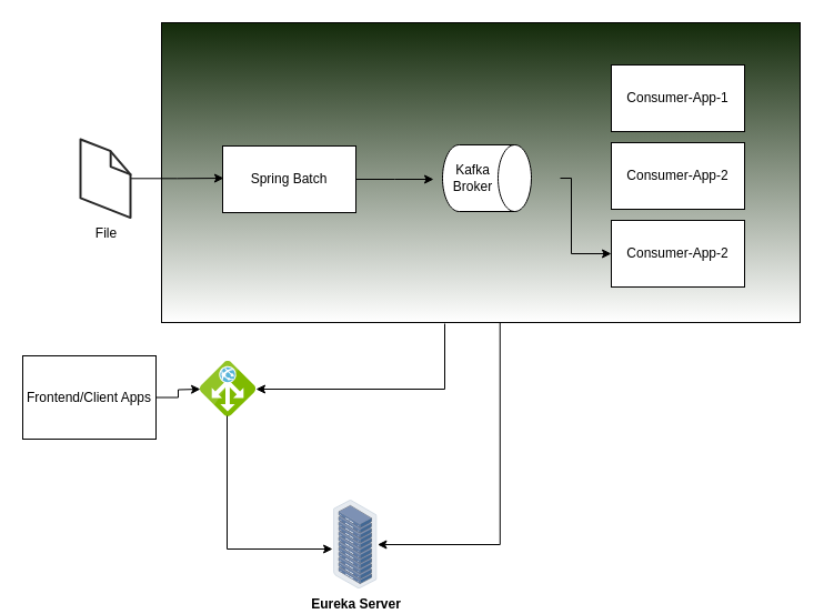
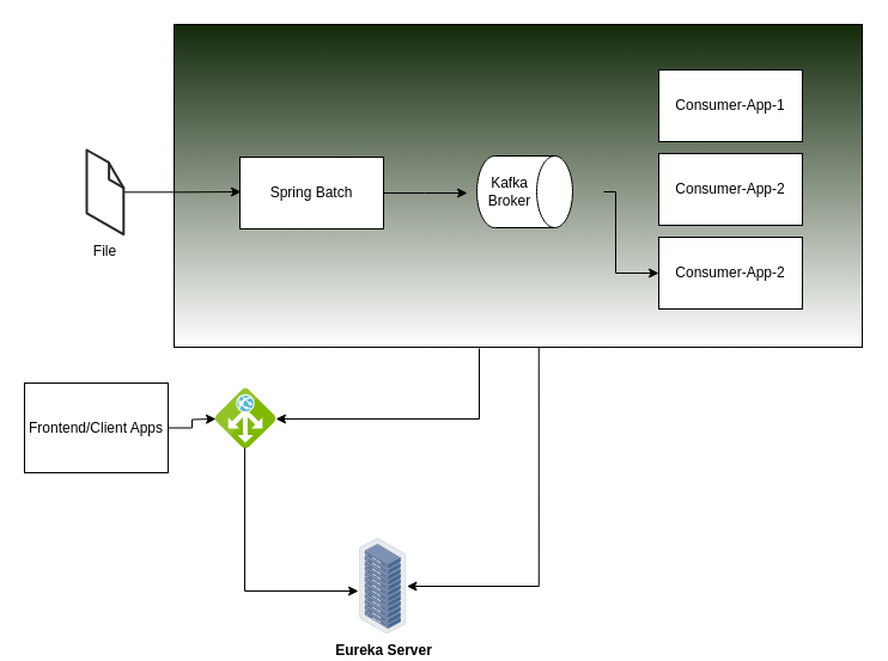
  <mxCell id="0" />
  <mxCell id="1" parent="0" />
  <mxCell id="2" value="" style="rounded=0;whiteSpace=wrap;html=1;labelBackgroundColor=none;fontColor=#121212;fillColor=#132A0A;gradientColor=#ffffff;" parent="1" vertex="1"><mxGeometry x="145" y="20" width="575" height="270" as="geometry" /></mxCell>
  <mxCell id="3" style="edgeStyle=orthogonalEdgeStyle;rounded=0;orthogonalLoop=1;jettySize=auto;html=1;entryX=0.008;entryY=0.4;entryDx=0;entryDy=0;entryPerimeter=0;" parent="1" source="4" edge="1"><mxGeometry relative="1" as="geometry"><mxPoint x="200.96" y="160" as="targetPoint" /></mxGeometry></mxCell>
- <mxCell id="4" value="File" style="verticalLabelPosition=bottom;html=1;verticalAlign=top;strokeWidth=1;align=center;outlineConnect=0;dashed=0;outlineConnect=0;shape=mxgraph.aws3d.file;aspect=fixed;strokeColor=#292929;" parent="1" vertex="1"><mxGeometry x="72" y="125" width="45" height="70.6" as="geometry" /></mxCell>
+ <mxCell id="4" value="File" style="verticalLabelPosition=bottom;html=1;verticalAlign=top;strokeWidth=1;align=center;outlineConnect=0;dashed=0;outlineConnect=0;shape=mxgraph.aws3d.file;aspect=fixed;strokeColor=#292929;" parent="1" vertex="1"><mxGeometry x="72" y="125" width="30.8" height="70.6" as="geometry" /></mxCell>
  <mxCell id="5" style="edgeStyle=orthogonalEdgeStyle;rounded=0;orthogonalLoop=1;jettySize=auto;html=1;" parent="1" source="6" edge="1"><mxGeometry relative="1" as="geometry"><mxPoint x="390" y="161" as="targetPoint" /></mxGeometry></mxCell>
  <mxCell id="6" value="Spring Batch" style="rounded=0;whiteSpace=wrap;html=1;" parent="1" vertex="1"><mxGeometry x="200" y="131" width="120" height="60" as="geometry" /></mxCell>
  <mxCell id="7" value="Kafka Broker" style="shape=cylinder3;whiteSpace=wrap;html=1;boundedLbl=1;backgroundOutline=1;size=15;direction=south;" parent="1" vertex="1"><mxGeometry x="398" y="130" width="80" height="60" as="geometry" /></mxCell>
  <mxCell id="8" value="Consumer-App-1" style="rounded=0;whiteSpace=wrap;html=1;" parent="1" vertex="1"><mxGeometry x="550" y="58" width="120" height="60" as="geometry" /></mxCell>
  <mxCell id="9" value="&lt;span&gt;Consumer-App-2&lt;/span&gt;" style="rounded=0;whiteSpace=wrap;html=1;" parent="1" vertex="1"><mxGeometry x="550" y="128" width="120" height="60" as="geometry" /></mxCell>
  <mxCell id="10" style="edgeStyle=orthogonalEdgeStyle;rounded=0;orthogonalLoop=1;jettySize=auto;html=1;exitX=1;exitY=0.5;exitDx=0;exitDy=0;fontColor=#121212;" parent="1" source="11" edge="1"><mxGeometry relative="1" as="geometry"><mxPoint x="180" y="350" as="targetPoint" /></mxGeometry></mxCell>
  <mxCell id="11" value="Frontend/Client Apps" style="rounded=0;whiteSpace=wrap;html=1;" parent="1" vertex="1"><mxGeometry x="20" y="320" width="120" height="75" as="geometry" /></mxCell>
  <mxCell id="12" style="edgeStyle=orthogonalEdgeStyle;rounded=0;orthogonalLoop=1;jettySize=auto;html=1;fontColor=#121212;" parent="1" target="13" edge="1"><mxGeometry relative="1" as="geometry"><mxPoint x="400" y="291" as="sourcePoint" /><Array as="points"><mxPoint x="400" y="291" /><mxPoint x="400" y="350" /></Array></mxGeometry></mxCell>
  <mxCell id="13" value="" style="aspect=fixed;html=1;points=[];align=center;image;fontSize=12;image=img/lib/mscae/Application_Gateway.svg;labelBackgroundColor=none;fontColor=#121212;fillColor=#132A0A;gradientColor=#ffffff;" parent="1" vertex="1"><mxGeometry x="180" y="325" width="50" height="50" as="geometry" /></mxCell>
  <mxCell id="14" style="edgeStyle=orthogonalEdgeStyle;rounded=0;orthogonalLoop=1;jettySize=auto;html=1;entryX=-0.025;entryY=0.5;entryDx=0;entryDy=0;entryPerimeter=0;fontColor=#121212;exitX=0.4;exitY=0.9;exitDx=0;exitDy=0;exitPerimeter=0;" parent="1" edge="1"><mxGeometry relative="1" as="geometry"><Array as="points"><mxPoint x="204" y="494" /></Array><mxPoint x="204" y="374" as="sourcePoint" /><mxPoint x="299.014" y="494" as="targetPoint" /></mxGeometry></mxCell>
  <mxCell id="15" style="edgeStyle=orthogonalEdgeStyle;rounded=0;orthogonalLoop=1;jettySize=auto;html=1;fontColor=#121212;exitX=0.53;exitY=1;exitDx=0;exitDy=0;exitPerimeter=0;" parent="1" source="2" target="16" edge="1"><mxGeometry relative="1" as="geometry"><mxPoint x="450" y="300" as="sourcePoint" /><Array as="points"><mxPoint x="450" y="490" /></Array></mxGeometry></mxCell>
  <mxCell id="16" value="&lt;b&gt;&lt;font color=&quot;#000000&quot;&gt;Eureka Server&lt;/font&gt;&lt;/b&gt;" style="points=[];aspect=fixed;html=1;align=center;shadow=0;dashed=0;image;image=img/lib/allied_telesis/storage/Datacenter_Server_Rack.svg;labelBackgroundColor=none;fontColor=#121212;fillColor=#132A0A;gradientColor=#ffffff;" parent="1" vertex="1"><mxGeometry x="300" y="450" width="39.46" height="80" as="geometry" /></mxCell>
  <mxCell id="17" style="edgeStyle=orthogonalEdgeStyle;rounded=0;orthogonalLoop=1;jettySize=auto;html=1;exitX=0;exitY=0.5;exitDx=0;exitDy=0;fontColor=#121212;entryX=0;entryY=0.5;entryDx=0;entryDy=0;entryPerimeter=0;" parent="1" target="18" edge="1"><mxGeometry relative="1" as="geometry"><mxPoint x="544" y="228" as="targetPoint" /><mxPoint x="504" y="160" as="sourcePoint" /><Array as="points"><mxPoint x="514" y="160" /><mxPoint x="514" y="228" /></Array></mxGeometry></mxCell>
  <mxCell id="18" value="&lt;span&gt;Consumer-App-2&lt;/span&gt;" style="rounded=0;whiteSpace=wrap;html=1;" parent="1" vertex="1"><mxGeometry x="550" y="198" width="120" height="60" as="geometry" /></mxCell>
